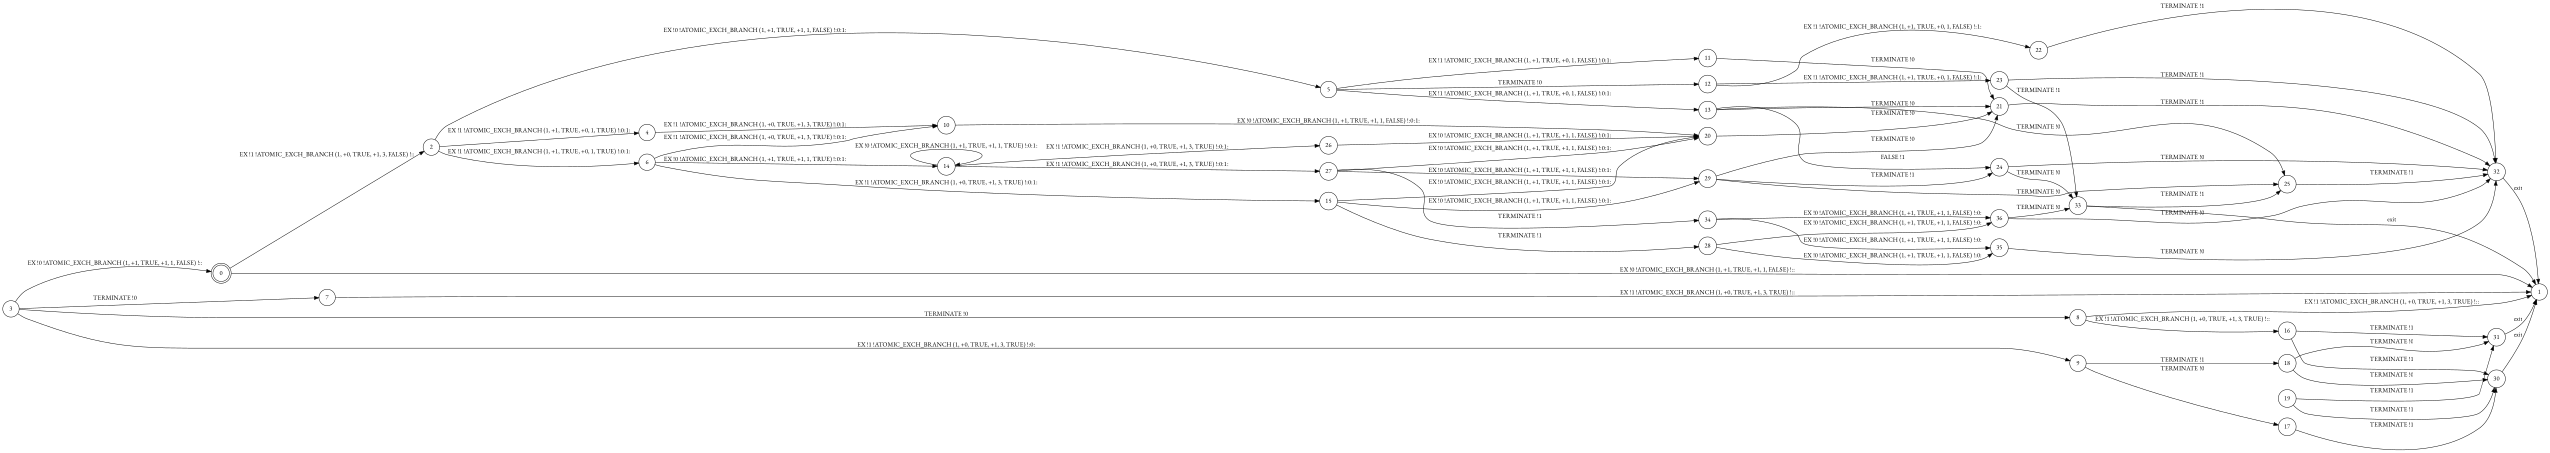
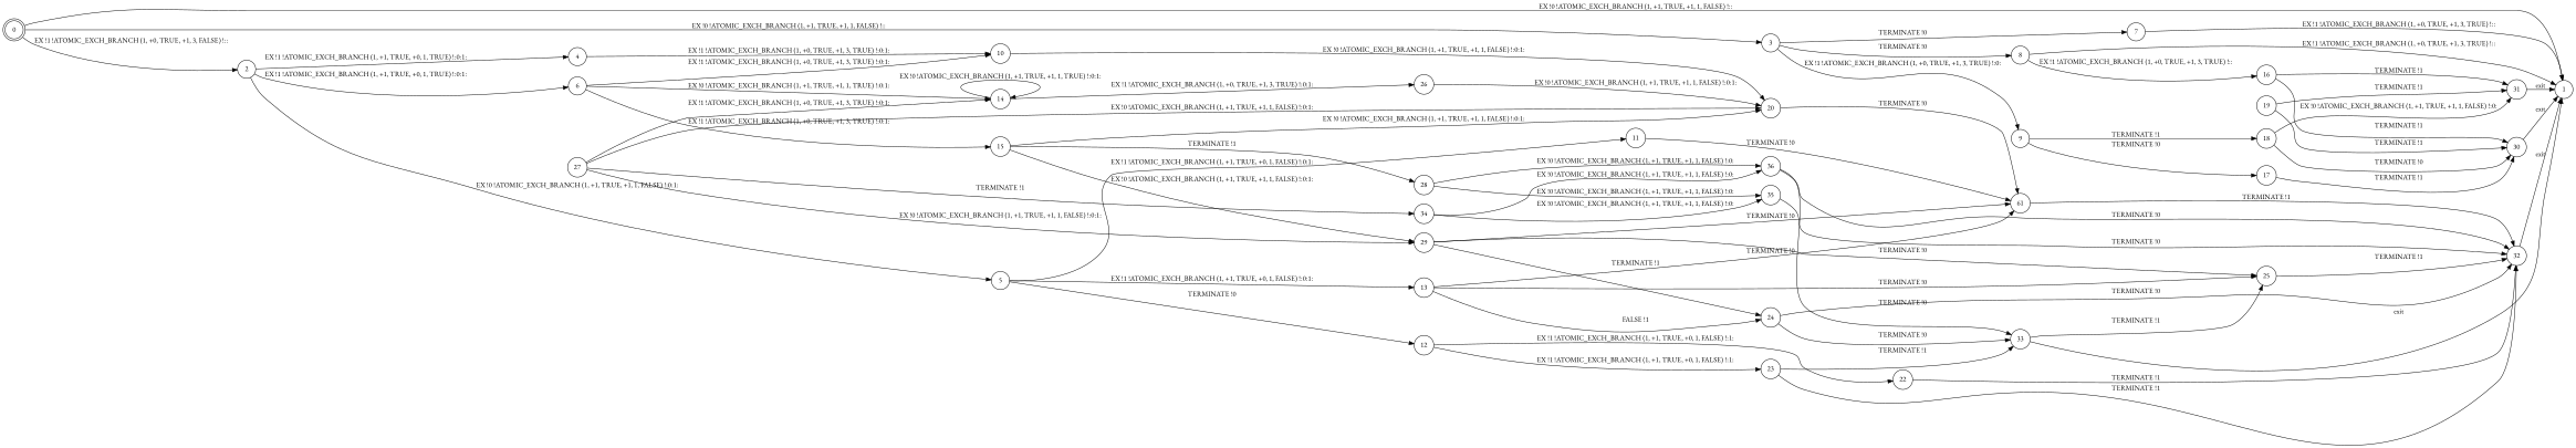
  digraph {
    fontname="EB Garamond"
    rankdir=LR
    node [fontname="EB Garamond" shape=circle]
    edge [fontname="EB Garamond"]
    0 [peripheries=2]
    1
    2
    3
    4
    5
    6
    7
    8
    9
    10
    11
    12
    13
    14
    15
    16
    17
    18
    20
-   21
+   21 [label=61]
    22
    23
    24
    25
    26
    27
    28
    29
    30
    31
    19
    32
    33
    34
    35
    36
    0 -> 1 [label="EX !0 !ATOMIC_EXCH_BRANCH (1, +1, TRUE, +1, 1, FALSE) !::"]
    0 -> 2 [label="EX !1 !ATOMIC_EXCH_BRANCH (1, +0, TRUE, +1, 3, FALSE) !::"]
-   3 -> 0 [label="EX !0 !ATOMIC_EXCH_BRANCH (1, +1, TRUE, +1, 1, FALSE) !::"]
+   0 -> 3 [label="EX !0 !ATOMIC_EXCH_BRANCH (1, +1, TRUE, +1, 1, FALSE) !::"]
    2 -> 4 [label="EX !1 !ATOMIC_EXCH_BRANCH (1, +1, TRUE, +0, 1, TRUE) !:0:1:"]
    2 -> 5 [label="EX !0 !ATOMIC_EXCH_BRANCH (1, +1, TRUE, +1, 1, FALSE) !:0:1:"]
    2 -> 6 [label="EX !1 !ATOMIC_EXCH_BRANCH (1, +1, TRUE, +0, 1, TRUE) !:0:1:"]
    3 -> 7 [label="TERMINATE !0"]
    3 -> 8 [label="TERMINATE !0"]
    3 -> 9 [label="EX !1 !ATOMIC_EXCH_BRANCH (1, +0, TRUE, +1, 3, TRUE) !:0:"]
    4 -> 10 [label="EX !1 !ATOMIC_EXCH_BRANCH (1, +0, TRUE, +1, 3, TRUE) !:0:1:"]
    5 -> 11 [label="EX !1 !ATOMIC_EXCH_BRANCH (1, +1, TRUE, +0, 1, FALSE) !:0:1:"]
    5 -> 12 [label="TERMINATE !0"]
    5 -> 13 [label="EX !1 !ATOMIC_EXCH_BRANCH (1, +1, TRUE, +0, 1, FALSE) !:0:1:"]
    6 -> 10 [label="EX !1 !ATOMIC_EXCH_BRANCH (1, +0, TRUE, +1, 3, TRUE) !:0:1:"]
    6 -> 14 [label="EX !0 !ATOMIC_EXCH_BRANCH (1, +1, TRUE, +1, 1, TRUE) !:0:1:"]
    6 -> 15 [label="EX !1 !ATOMIC_EXCH_BRANCH (1, +0, TRUE, +1, 3, TRUE) !:0:1:"]
    7 -> 1 [label="EX !1 !ATOMIC_EXCH_BRANCH (1, +0, TRUE, +1, 3, TRUE) !::"]
    8 -> 1 [label="EX !1 !ATOMIC_EXCH_BRANCH (1, +0, TRUE, +1, 3, TRUE) !::"]
    8 -> 16 [label="EX !1 !ATOMIC_EXCH_BRANCH (1, +0, TRUE, +1, 3, TRUE) !::"]
    9 -> 17 [label="TERMINATE !0"]
    9 -> 18 [label="TERMINATE !1"]
    10 -> 20 [label="EX !0 !ATOMIC_EXCH_BRANCH (1, +1, TRUE, +1, 1, FALSE) !:0:1:"]
    11 -> 21 [label="TERMINATE !0"]
    12 -> 22 [label="EX !1 !ATOMIC_EXCH_BRANCH (1, +1, TRUE, +0, 1, FALSE) !:1:"]
    12 -> 23 [label="EX !1 !ATOMIC_EXCH_BRANCH (1, +1, TRUE, +0, 1, FALSE) !:1:"]
    13 -> 21 [label="TERMINATE !0"]
    13 -> 24 [label="FALSE !1"]
    13 -> 25 [label="TERMINATE !0"]
    14 -> 14 [label="EX !0 !ATOMIC_EXCH_BRANCH (1, +1, TRUE, +1, 1, TRUE) !:0:1:"]
    14 -> 26 [label="EX !1 !ATOMIC_EXCH_BRANCH (1, +0, TRUE, +1, 3, TRUE) !:0:1:"]
-   14 -> 27 [label="EX !1 !ATOMIC_EXCH_BRANCH (1, +0, TRUE, +1, 3, TRUE) !:0:1:"]
+   27 -> 14 [label="EX !1 !ATOMIC_EXCH_BRANCH (1, +0, TRUE, +1, 3, TRUE) !:0:1:"]
    15 -> 20 [label="EX !0 !ATOMIC_EXCH_BRANCH (1, +1, TRUE, +1, 1, FALSE) !:0:1:"]
    15 -> 28 [label="TERMINATE !1"]
    15 -> 29 [label="EX !0 !ATOMIC_EXCH_BRANCH (1, +1, TRUE, +1, 1, FALSE) !:0:1:"]
    16 -> 30 [label="TERMINATE !1"]
    16 -> 31 [label="TERMINATE !1"]
    17 -> 30 [label="TERMINATE !1"]
    18 -> 30 [label="TERMINATE !0"]
-   18 -> 31 [label="TERMINATE !0"]
+   18 -> 31 [label="EX !0 !ATOMIC_EXCH_BRANCH (1, +1, TRUE, +1, 1, FALSE) !:0:"]
    20 -> 21 [label="TERMINATE !0"]
    21 -> 32 [label="TERMINATE !1"]
    22 -> 32 [label="TERMINATE !1"]
    23 -> 32 [label="TERMINATE !1"]
    23 -> 33 [label="TERMINATE !1"]
    24 -> 32 [label="TERMINATE !0"]
    24 -> 33 [label="TERMINATE !0"]
    25 -> 32 [label="TERMINATE !1"]
    26 -> 20 [label="EX !0 !ATOMIC_EXCH_BRANCH (1, +1, TRUE, +1, 1, FALSE) !:0:1:"]
    27 -> 20 [label="EX !0 !ATOMIC_EXCH_BRANCH (1, +1, TRUE, +1, 1, FALSE) !:0:1:"]
    27 -> 29 [label="EX !0 !ATOMIC_EXCH_BRANCH (1, +1, TRUE, +1, 1, FALSE) !:0:1:"]
    27 -> 34 [label="TERMINATE !1"]
    28 -> 35 [label="EX !0 !ATOMIC_EXCH_BRANCH (1, +1, TRUE, +1, 1, FALSE) !:0:"]
    28 -> 36 [label="EX !0 !ATOMIC_EXCH_BRANCH (1, +1, TRUE, +1, 1, FALSE) !:0:"]
    29 -> 21 [label="TERMINATE !0"]
    29 -> 24 [label="TERMINATE !1"]
    29 -> 25 [label="TERMINATE !0"]
    30 -> 1 [label=exit]
    31 -> 1 [label=exit]
    19 -> 30 [label="TERMINATE !1"]
    19 -> 31 [label="TERMINATE !1"]
    32 -> 1 [label=exit]
    33 -> 1 [label=exit]
    33 -> 25 [label="TERMINATE !1"]
    34 -> 35 [label="EX !0 !ATOMIC_EXCH_BRANCH (1, +1, TRUE, +1, 1, FALSE) !:0:"]
    34 -> 36 [label="EX !0 !ATOMIC_EXCH_BRANCH (1, +1, TRUE, +1, 1, FALSE) !:0:"]
    35 -> 32 [label="TERMINATE !0"]
    36 -> 32 [label="TERMINATE !0"]
    36 -> 33 [label="TERMINATE !0"]
  }
